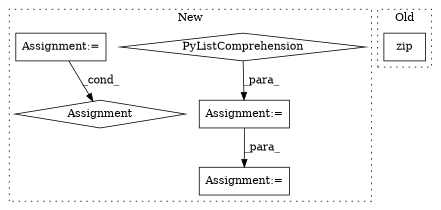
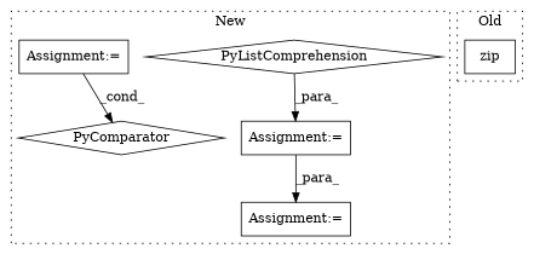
  digraph {
    node [a=7 l=26 s=5063 shape=box]
    n1 [a=109 l=114 label=PyListComprehension s=4983 shape=diamond]
    n2 [label="Assignment:="]
-   n3 [a=113 label=Assignment shape=diamond]
+   n3 [a=113 label=PyComparator shape=diamond]
    n4 [l=12 label="Assignment:=" s=5106]
    n5 [l=1 label="Assignment:=" s=4967]
    n6 [a=32 l="15,-5" label=zip s="4767,4879"]
    subgraph cluster_1 {
      label=New
      style=dotted
      n1
      n2
      n3
      n4
      n5
    }
    subgraph cluster_2 {
      label=Old
      style=dotted
      n6
    }
    n1 -> n5 [label=_para_]
    n2 -> n3 [label=_cond_]
    n5 -> n4 [label=_para_]
  }
